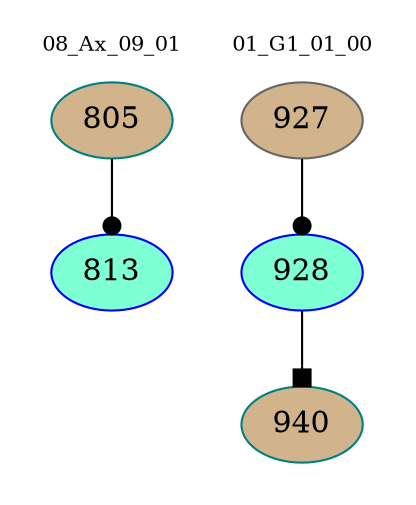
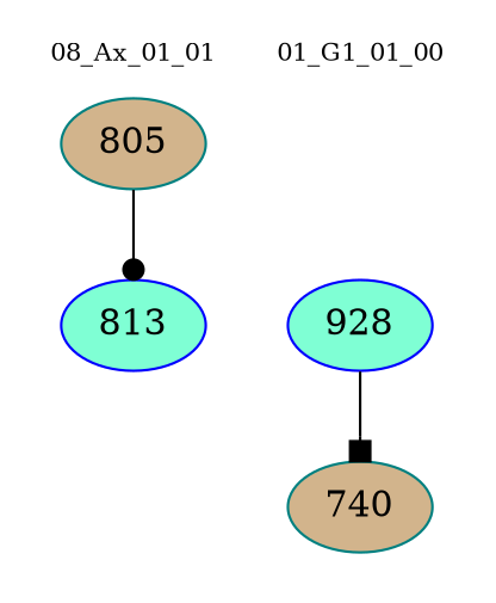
  digraph {
    node [color=teal fillcolor=tan style=filled]
    edge [arrowhead=dot color=black]
    n1 [label=805]
    n2 [color=blue fillcolor=aquamarine label=813]
-   n3 [color=gray40 label=927]
    n4 [color=blue fillcolor=aquamarine label=928]
-   n5 [label=940]
+   n5 [label=740]
    subgraph cluster_1 {
      color=white
      fontsize=10
-     label="08_Ax_09_01"
+     label="08_Ax_01_01"
      n1
      n2
    }
    subgraph cluster_2 {
      color=white
      fontsize=10
      label="01_G1_01_00"
-     n3
      n4
      n5
    }
    n1 -> n2
-   n3 -> n4
    n4 -> n5 [arrowhead=box]
  }
